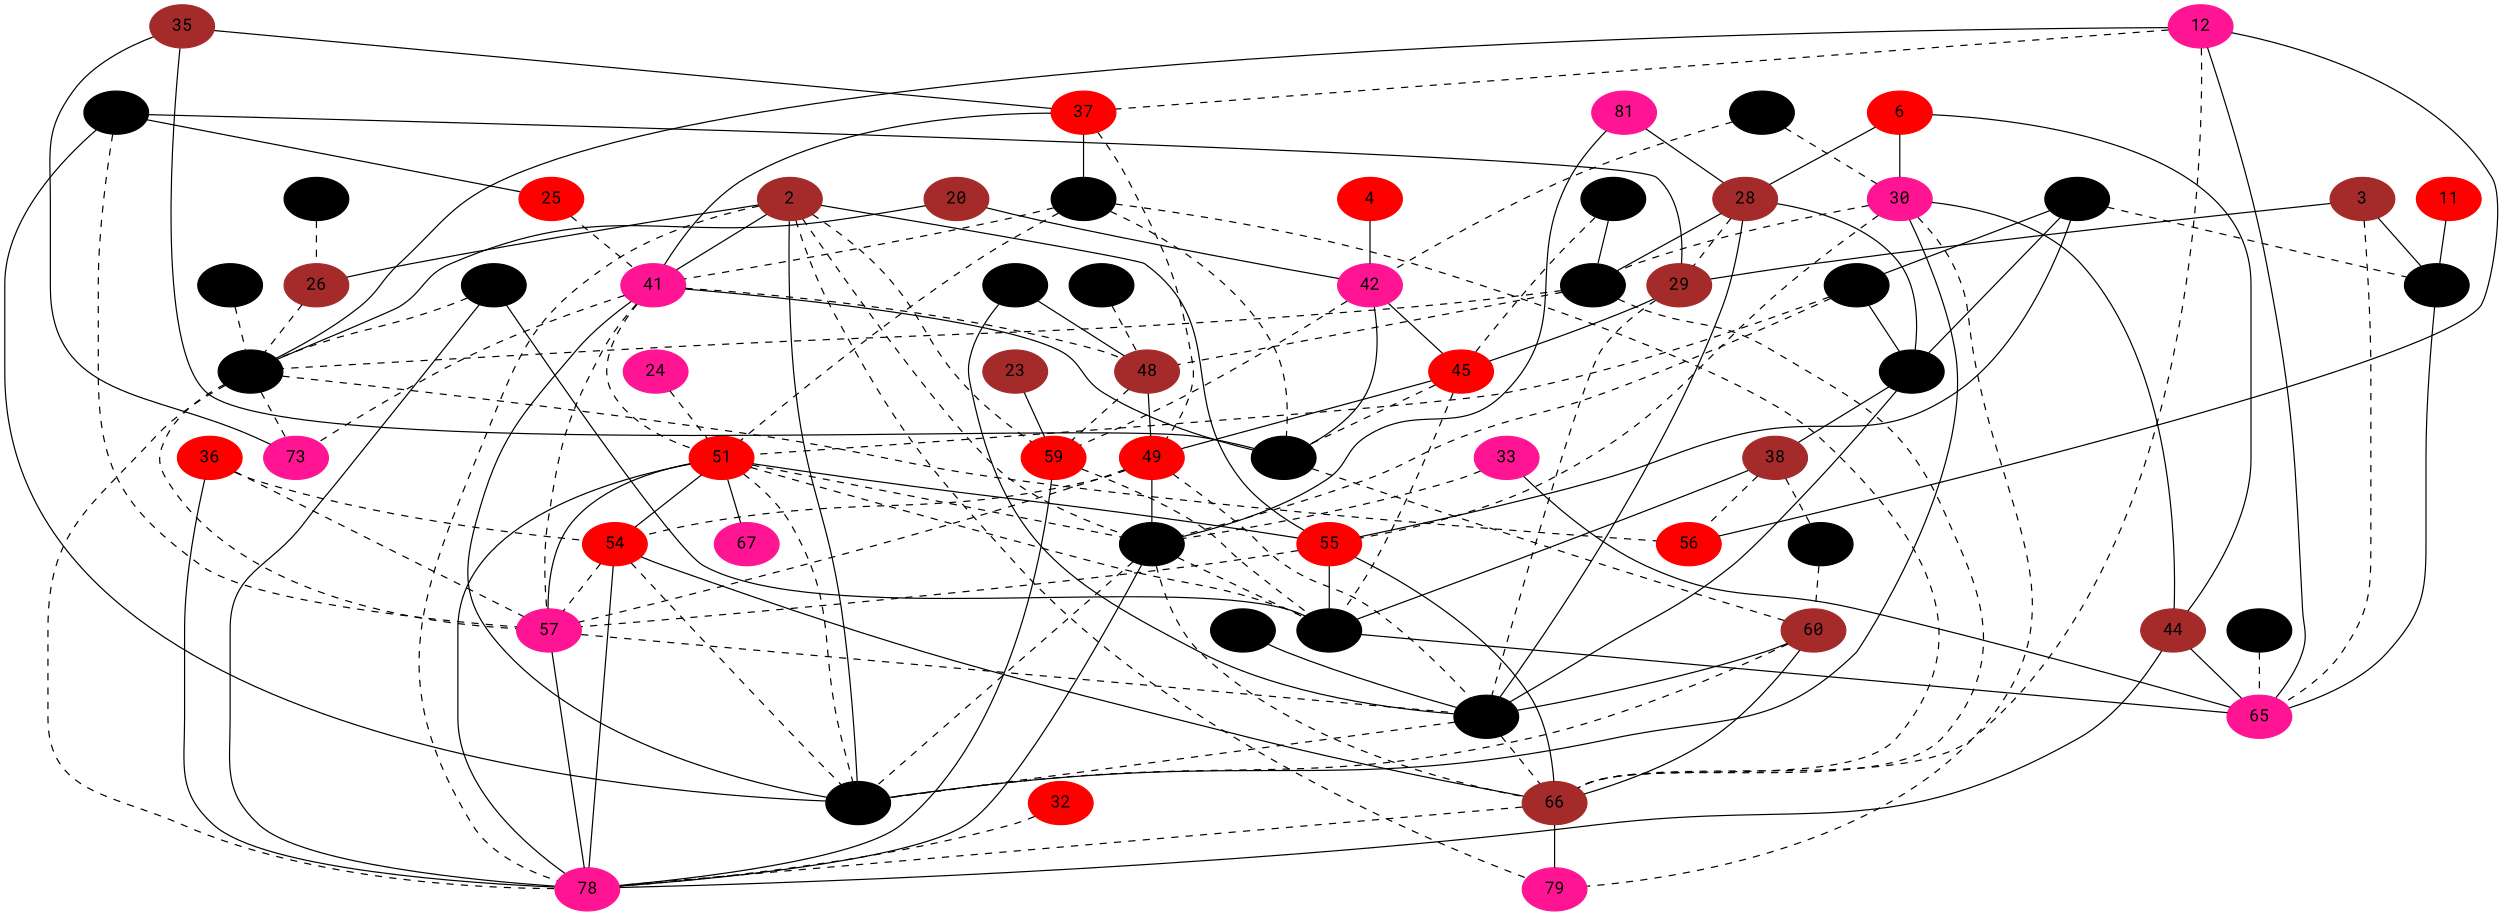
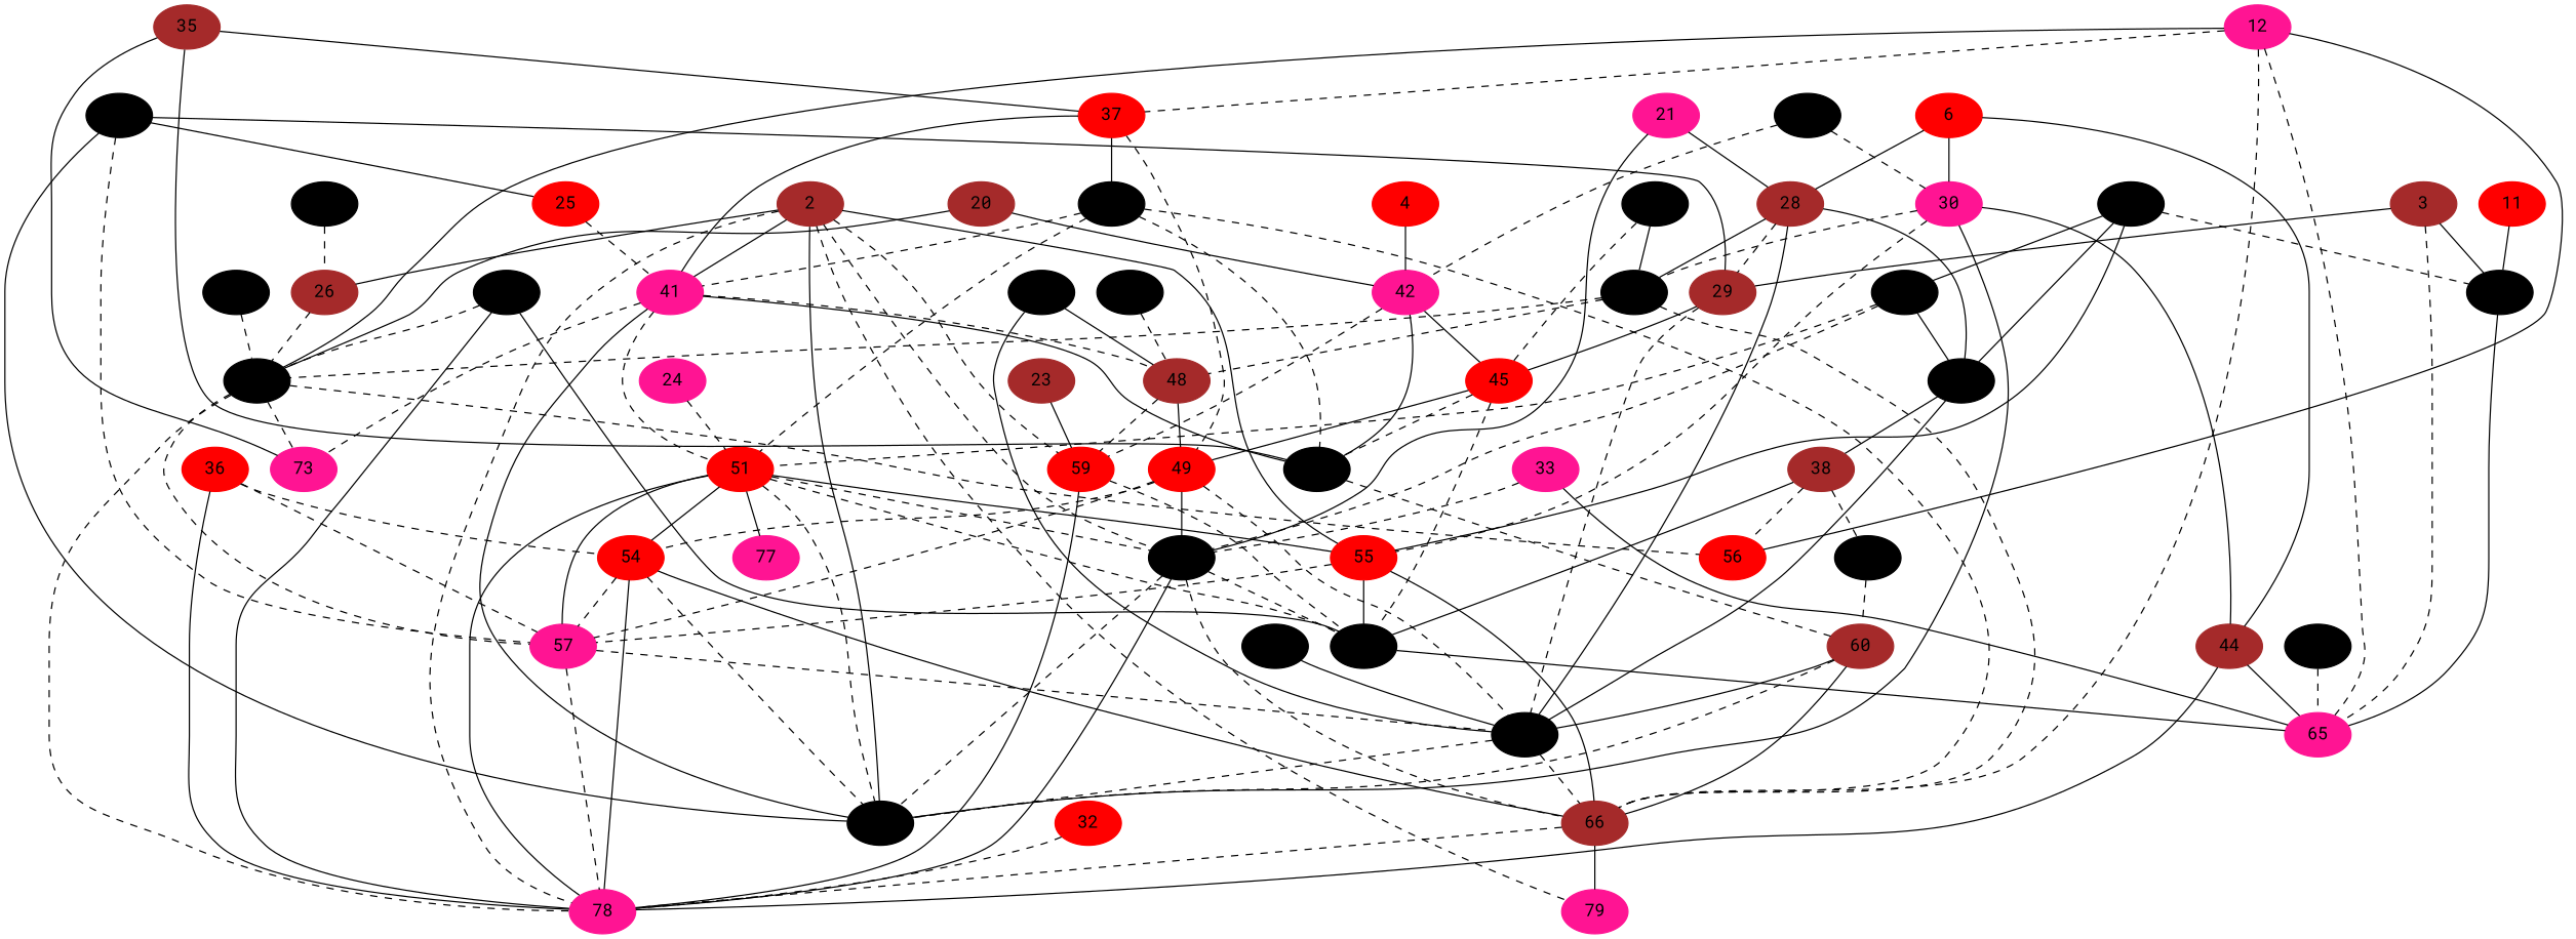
  graph {
    fontname="Roboto Mono"
    node [color=black fontname="Roboto Mono" style=filled]
    edge [fontname="Roboto Mono" style=dashed weight=1.0]
    65 [color=deeppink]
    1
    2 [color=brown]
    26 [color=brown]
    41 [color=deeppink]
    52
    55 [color=red]
    59 [color=red]
    63
    n10 [color=deeppink label=78]
    n11 [color=deeppink label=79]
    40
    48 [color=brown]
    57 [color=deeppink]
    51 [color=red]
    n16 [color=deeppink label=73]
    58
    66 [color=brown]
    61
    3 [color=brown]
    29 [color=brown]
    50
    62
    45 [color=red]
    4 [color=red]
    42 [color=deeppink]
    6 [color=red]
    28 [color=brown]
    30 [color=deeppink]
    44 [color=brown]
    34
    31
    7
    49 [color=red]
    8
    27
    38 [color=brown]
    9
    56 [color=red]
    10
    11 [color=red]
    12 [color=deeppink]
    37 [color=red]
    39
    13
    14
    17
    18
    25 [color=red]
    19
    20 [color=brown]
-   21 [color=deeppink label=81]
+   21 [color=deeppink]
    22
    23 [color=brown]
    24 [color=deeppink]
    54 [color=red]
-   67 [color=deeppink]
+   67 [color=deeppink label=77]
    32 [color=red]
    33 [color=deeppink]
    47
    35 [color=brown]
    60 [color=brown]
    36 [color=red]
    1 -- 65
    2 -- 26 [style=solid]
    2 -- 41 [style=solid]
    2 -- 52
    2 -- 55 [style=solid]
    2 -- 59
    2 -- 63 [style=solid]
    2 -- n10
    2 -- n11
    26 -- 40
    41 -- 63 [style=solid]
    41 -- 48
-   41 -- 57
    41 -- 51
    41 -- n16
    41 -- 58 [style=solid]
    52 -- 63
    52 -- n10 [style=solid]
    52 -- 66
    52 -- 61
    55 -- 57
    55 -- 66 [style=solid]
    55 -- 61 [style=solid]
    59 -- n10 [style=solid]
    59 -- 61
    40 -- n10
    40 -- 57
    40 -- n16
    40 -- 56
    48 -- 59
    48 -- 49 [style=solid]
-   57 -- n10 [style=solid]
+   57 -- n10
    57 -- 62
    51 -- 52 [weight=3.0]
    51 -- 55 [style=solid]
    51 -- 63
    51 -- n10 [style=solid]
    51 -- 57 [style=solid]
    51 -- 61
    51 -- 54 [style=solid]
    51 -- 67 [style=solid]
    58 -- 60
    66 -- n10
    66 -- n11 [style=solid]
    61 -- 65 [style=solid]
    3 -- 65
    3 -- 29 [style=solid]
    3 -- 50 [style=solid]
    29 -- 62
    29 -- 45 [style=solid]
    50 -- 65 [style=solid]
    62 -- 63
    62 -- 66
    45 -- 58
    45 -- 61
    45 -- 49 [style=solid]
    4 -- 42 [style=solid]
    42 -- 59
    42 -- 58 [style=solid]
    42 -- 45 [style=solid]
    6 -- 28 [style=solid]
    6 -- 30 [style=solid]
    6 -- 44 [style=solid]
    28 -- 29
    28 -- 62 [style=solid]
    28 -- 34 [style=solid]
    28 -- 31 [style=solid]
    30 -- 55
    30 -- 63 [style=solid]
-   30 -- n11
    30 -- 44 [style=solid]
    30 -- 31
    44 -- 65 [style=solid]
    44 -- n10 [style=solid]
    34 -- 62 [style=solid weight=2.0]
    34 -- 38 [style=solid]
    31 -- 40
    31 -- 48
    31 -- 66
    7 -- 48 [style=solid]
    7 -- 62 [style=solid]
    49 -- 52 [style=solid]
    49 -- 57
    49 -- 62
    49 -- 54
    8 -- 55 [style=solid]
    8 -- 50
    8 -- 34 [style=solid]
    8 -- 27 [style=solid]
    27 -- 52
    27 -- 51
    27 -- 34 [style=solid]
    38 -- 61 [style=solid]
    38 -- 56
    38 -- 47
    9 -- 40
    10 -- 42
    10 -- 30
    11 -- 50 [style=solid]
-   12 -- 65 [style=solid]
+   12 -- 65
    12 -- 40 [style=solid]
    12 -- 66
    12 -- 56 [style=solid]
    12 -- 37
    37 -- 41 [style=solid]
    37 -- 49
    37 -- 39 [style=solid]
    39 -- 41
    39 -- 51
    39 -- 58
    39 -- 66
    13 -- 48
    14 -- 45
    14 -- 31 [style=solid]
    17 -- 26
    18 -- 63 [style=solid]
    18 -- 57
    18 -- 29 [style=solid]
    18 -- 25 [style=solid]
    25 -- 41
    19 -- n10 [style=solid]
    19 -- 40
    19 -- 61 [style=solid]
    20 -- 40 [style=solid]
    20 -- 42 [style=solid]
    21 -- 52 [style=solid]
    21 -- 28 [style=solid]
    22 -- 62 [style=solid]
    23 -- 59 [style=solid]
    24 -- 51
    54 -- 63
    54 -- n10 [style=solid]
    54 -- 57
    54 -- 66 [style=solid weight=2.0]
    32 -- n10
    33 -- 65 [style=solid]
    33 -- 52
    47 -- 60
    35 -- n16 [style=solid]
    35 -- 58 [style=solid]
    35 -- 37 [style=solid]
    60 -- 63
    60 -- 66 [style=solid]
    60 -- 62 [style=solid]
    36 -- n10 [style=solid]
    36 -- 57
    36 -- 54
  }
